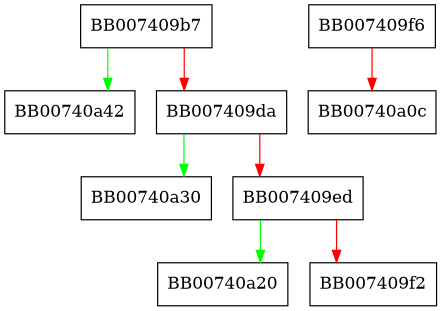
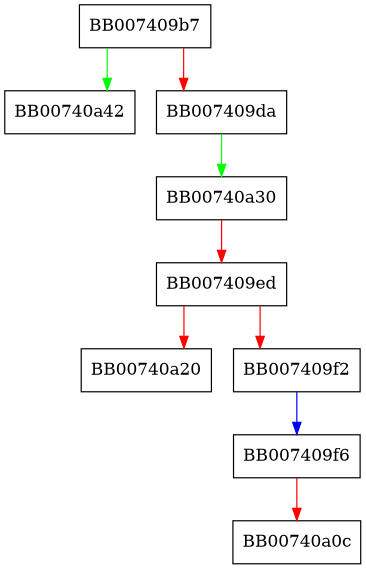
  digraph {
    splines=ortho
    node [shape=box]
    edge [color=red]
    n1 [label=BB007409b7]
    BB00740a42
    BB007409da
    BB00740a30
    BB007409ed
    BB00740a20
    BB007409f2
    BB007409f6
    BB00740a0c
    n1 -> BB00740a42 [color=green]
    n1 -> BB007409da
    BB007409da -> BB00740a30 [color=green]
-   BB007409da -> BB007409ed
-   BB007409ed -> BB00740a20 [color=green]
+   BB00740a30 -> BB007409ed
+   BB007409ed -> BB00740a20
    BB007409ed -> BB007409f2
+   BB007409f2 -> BB007409f6 [color=blue]
    BB007409f6 -> BB00740a0c
  }
